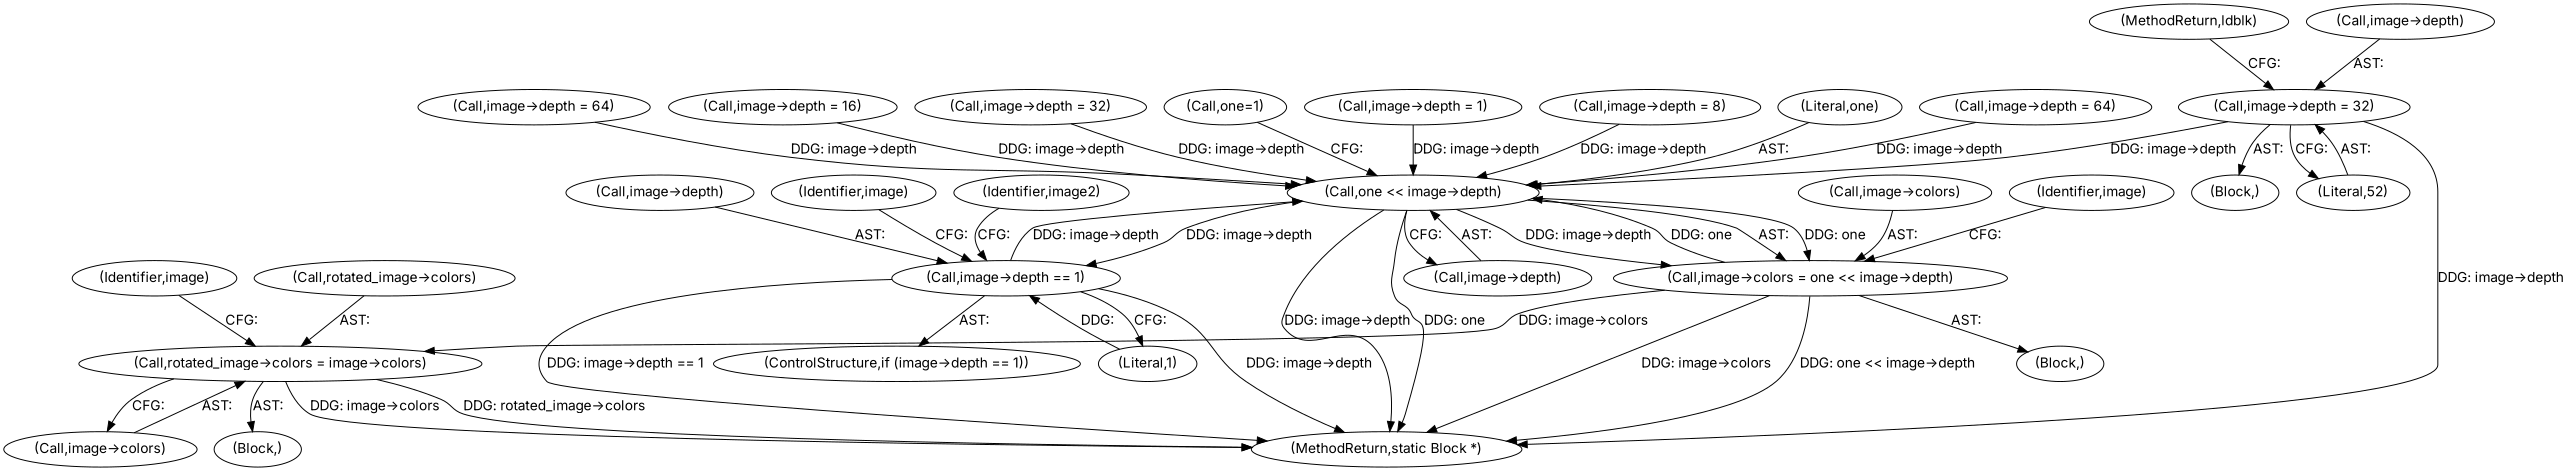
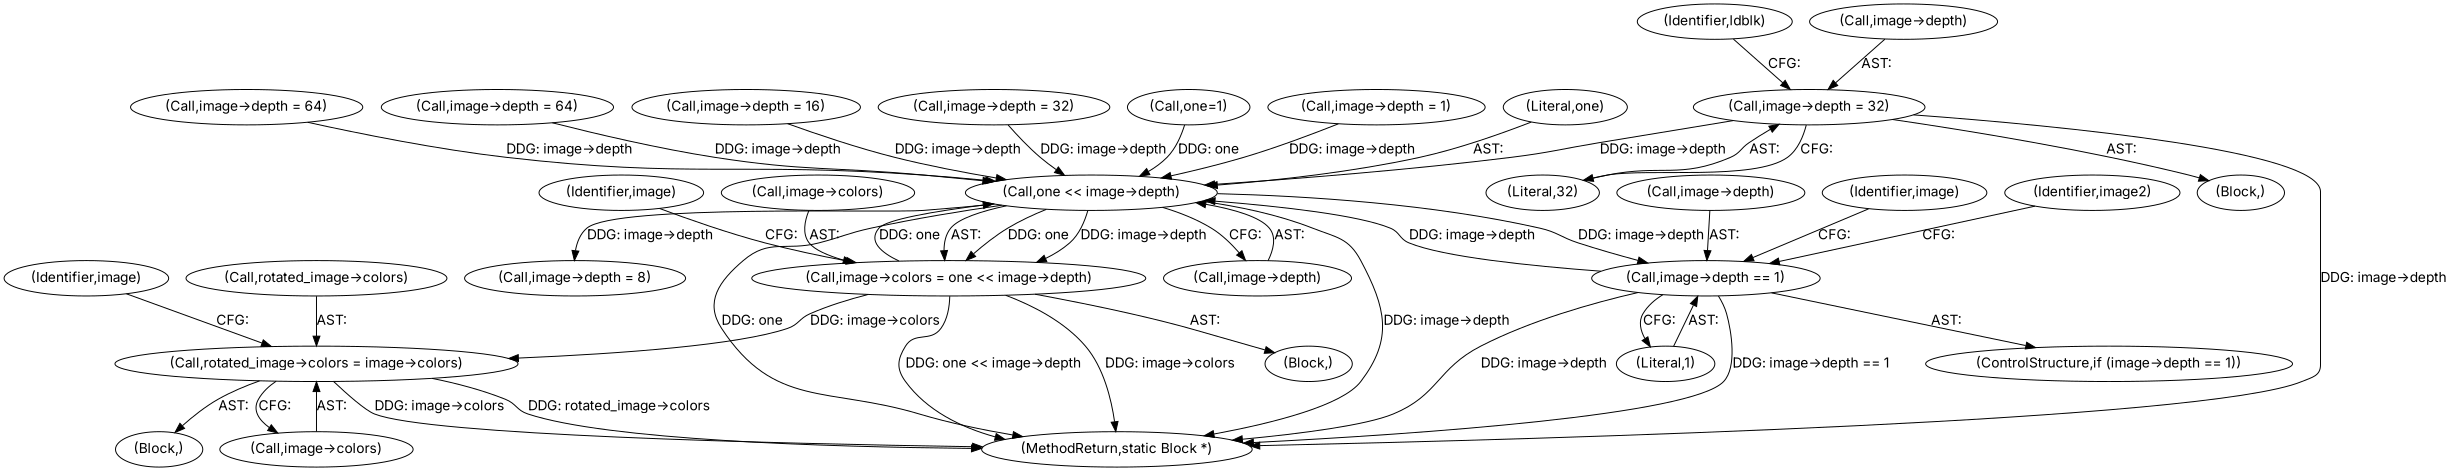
  digraph {
    fontname=Inter
    node [fontname=Inter]
    edge [fontname=Inter]
    n1 [label="(Call,image->depth = 32)"]
    n2 [label="(Call,one << image->depth)"]
    n3 [label="(MethodReturn,static Block *)"]
-   n4 [label="(Literal,52)"]
+   n4 [label="(Literal,32)"]
    n5 [label="(Block,)"]
    n6 [label="(Call,image->colors = one << image->depth)"]
    n7 [label="(Call,image->depth == 1)"]
    n8 [label="(Call,image->depth)"]
    n9 [label="(Call,rotated_image->colors = image->colors)"]
    n10 [label="(Block,)"]
    n11 [label="(ControlStructure,if (image->depth == 1))"]
    n12 [label="(Literal,1)"]
    n13 [label="(Block,)"]
    n14 [label="(Call,image->colors)"]
    n15 [label="(Call,image->colors)"]
    n16 [label="(Call,image->depth = 1)"]
    n17 [label="(Call,rotated_image->colors)"]
    n18 [label="(Call,image->depth = 8)"]
    n19 [label="(Literal,one)"]
    n20 [label="(Identifier,image)"]
    n21 [label="(Call,image->depth = 64)"]
-   n22 [label="(MethodReturn,ldblk)"]
+   n22 [label="(Identifier,ldblk)"]
    n23 [label="(Call,image->depth = 64)"]
    n24 [label="(Call,image->depth = 16)"]
    n25 [label="(Call,image->depth)"]
    n26 [label="(Call,image->depth = 32)"]
    n27 [label="(Identifier,image)"]
    n28 [label="(Identifier,image2)"]
    n29 [label="(Identifier,image)"]
    n30 [label="(Call,one=1)"]
    n31 [label="(Call,image->depth)"]
    n1 -> n2 [label="DDG: image->depth"]
    n1 -> n3 [label="DDG: image->depth"]
    n1 -> n4 [label="CFG: "]
    n1 -> n5 [label="AST: "]
    n2 -> n3 [label="DDG: image->depth"]
    n2 -> n3 [label="DDG: one"]
    n2 -> n6 [label="AST: "]
    n2 -> n6 [label="DDG: one"]
    n2 -> n6 [label="DDG: image->depth"]
    n2 -> n7 [label="DDG: image->depth"]
    n2 -> n8 [label="CFG: "]
    n4 -> n1 [label="AST: "]
    n6 -> n2 [label="DDG: one"]
    n6 -> n3 [label="DDG: image->colors"]
    n6 -> n3 [label="DDG: one << image->depth"]
    n6 -> n9 [label="DDG: image->colors"]
    n6 -> n10 [label="AST: "]
    n7 -> n2 [label="DDG: image->depth"]
    n7 -> n3 [label="DDG: image->depth"]
    n7 -> n3 [label="DDG: image->depth == 1"]
    n7 -> n11 [label="AST: "]
    n7 -> n12 [label="CFG: "]
    n8 -> n2 [label="AST: "]
    n9 -> n3 [label="DDG: image->colors"]
    n9 -> n3 [label="DDG: rotated_image->colors"]
    n9 -> n13 [label="AST: "]
    n9 -> n14 [label="CFG: "]
-   n12 -> n7 [label="DDG: "]
+   n12 -> n7 [label="AST: "]
    n14 -> n9 [label="AST: "]
    n15 -> n6 [label="AST: "]
    n16 -> n2 [label="DDG: image->depth"]
    n17 -> n9 [label="AST: "]
-   n18 -> n2 [label="DDG: image->depth"]
+   n2 -> n18 [label="DDG: image->depth"]
    n19 -> n2 [label="AST: "]
    n20 -> n6 [label="CFG: "]
    n21 -> n2 [label="DDG: image->depth"]
    n22 -> n1 [label="CFG: "]
    n23 -> n2 [label="DDG: image->depth"]
    n24 -> n2 [label="DDG: image->depth"]
    n25 -> n1 [label="AST: "]
    n26 -> n2 [label="DDG: image->depth"]
    n27 -> n7 [label="CFG: "]
    n28 -> n7 [label="CFG: "]
    n29 -> n9 [label="CFG: "]
-   n30 -> n2 [label="CFG: "]
+   n30 -> n2 [label="DDG: one"]
    n31 -> n7 [label="AST: "]
  }
